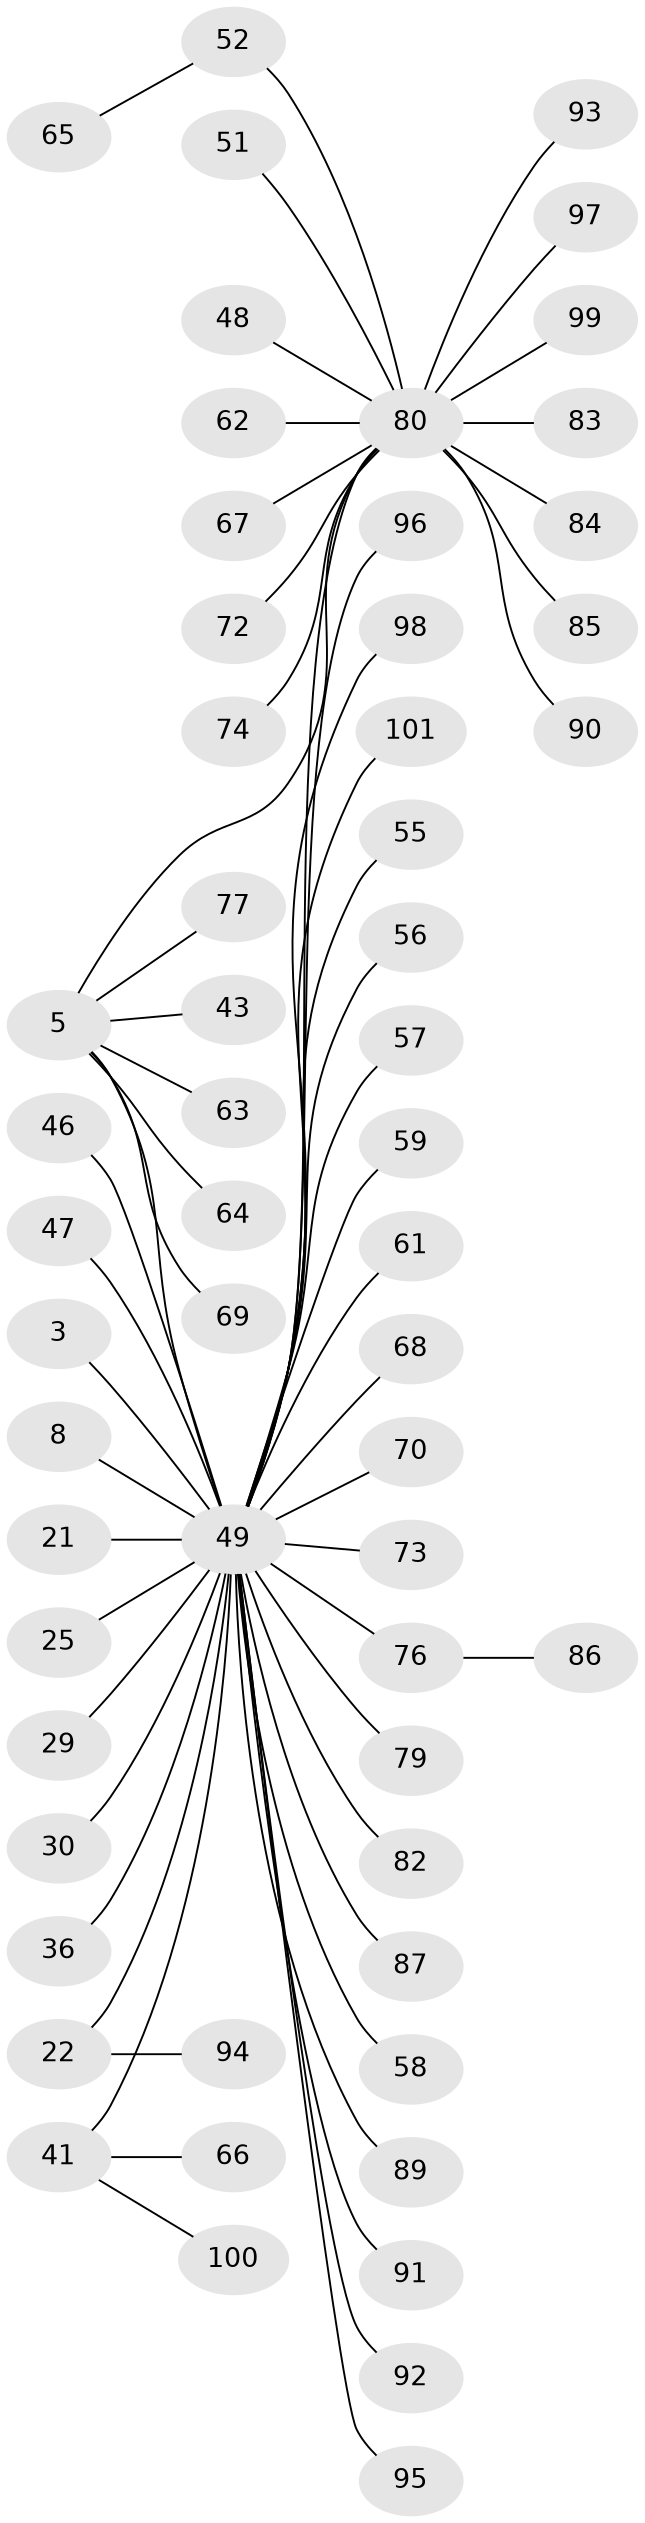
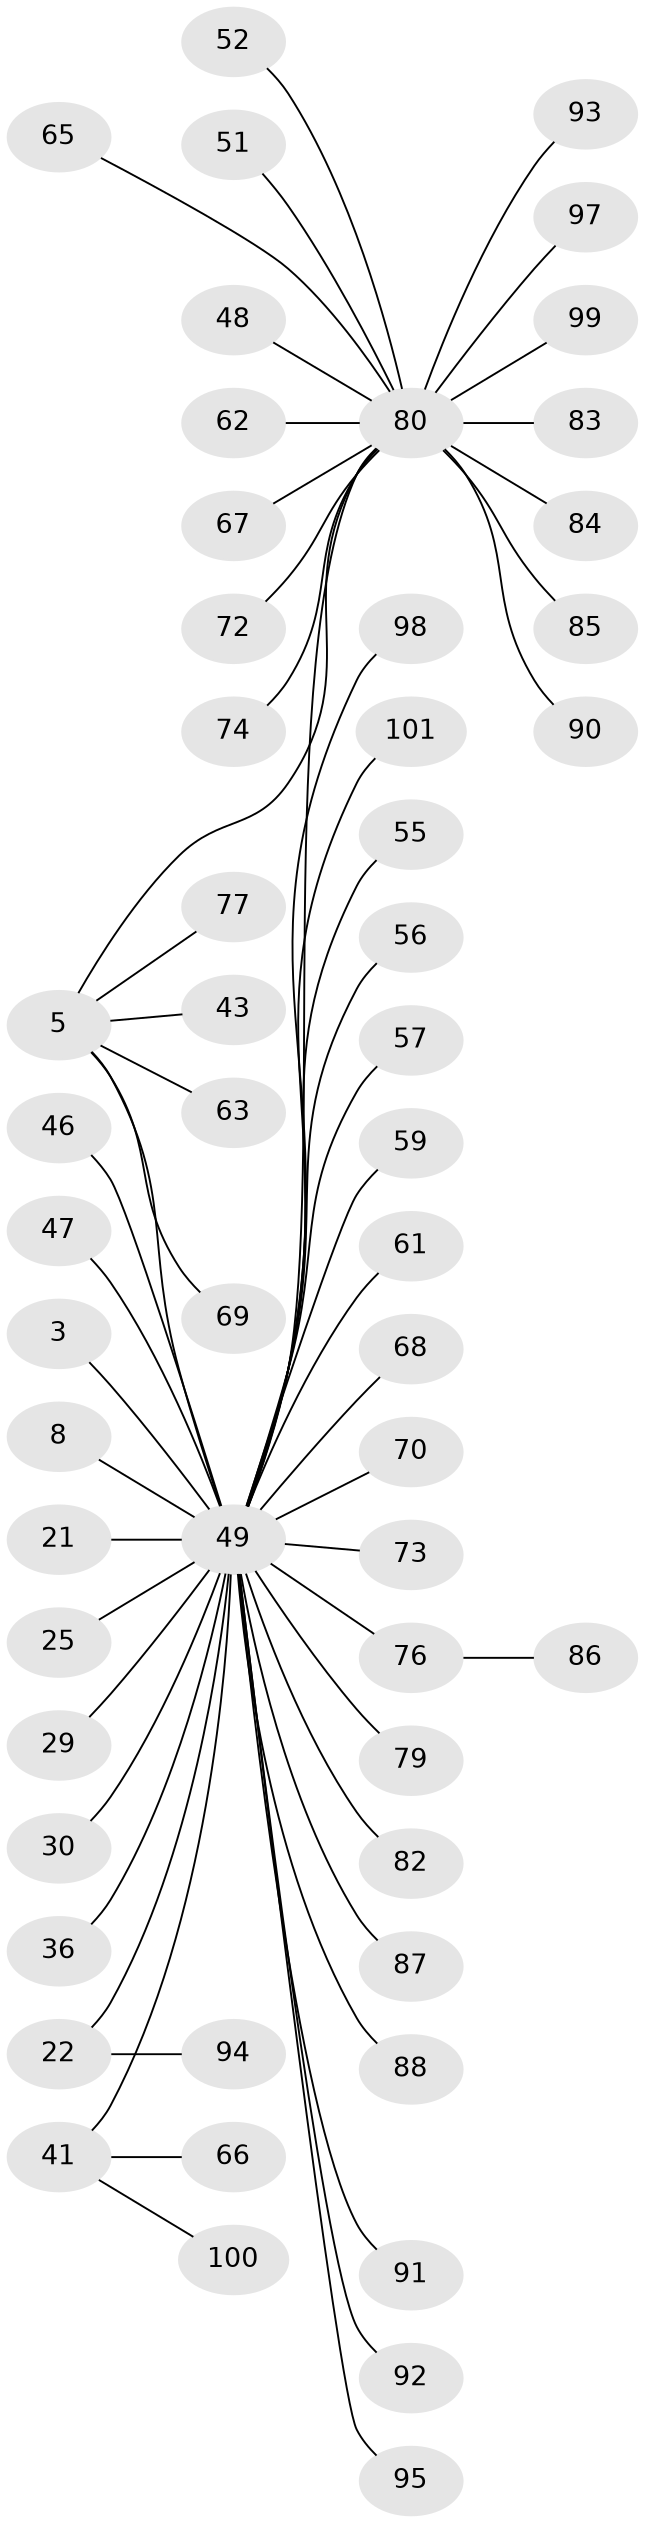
  graph {
    fontname="DejaVu Sans"
    rankdir=LR
    node [color=gray90 fontname="DejaVu Sans" style=filled]
    edge [fontname="DejaVu Sans"]
    49 [super="+4+10+37+15+45+2"]
    80 [super="+32+19+16+33+75+44"]
    55
    56
    57
    59 [super="+31"]
    61
    68 [super="+39"]
    70
    73 [super="+35"]
    76 [super="+53"]
    79
    82 [super="+12"]
    87
-   88 [label=58]
-   89
+   88
    91 [super="+50+78"]
    92 [super="+23+54"]
    95
-   96
    98
    101
    3
    5 [super="+1"]
    43
    63 [super="+9"]
-   64
    69
    77
    83
    84
    85
    90
    93
    97
    99
    8
    21
    22 [super="+18"]
    94
    25
    29
    30
    36
    41 [super="+40"]
    66
    100 [super="+81"]
    46
    47
    86
    51
    52
    n53 [label=48]
    62
    65
    67
    72
    74
    49 -- 80 [weight=2]
    49 -- 55
    49 -- 56
    49 -- 57
    49 -- 59
    49 -- 61
    49 -- 68
    49 -- 70
    49 -- 73
    49 -- 76 [weight=3]
    49 -- 79
    49 -- 82
    49 -- 87
    49 -- 88
-   49 -- 89
    49 -- 91
    49 -- 92
    49 -- 95
-   49 -- 96
    49 -- 98
    49 -- 101
    80 -- 83
    80 -- 84
    80 -- 85
    80 -- 90
    80 -- 93
    80 -- 97
    80 -- 99
    76 -- 86
    3 -- 49
    5 -- 49 [weight=3]
    5 -- 80
    5 -- 43
    5 -- 63
-   5 -- 64
    5 -- 69
    5 -- 77
    8 -- 49
    21 -- 49
    22 -- 49 [weight=2]
    22 -- 94
    25 -- 49
    29 -- 49
    30 -- 49
    36 -- 49
    41 -- 49 [weight=2]
    41 -- 66
    41 -- 100
    46 -- 49
    47 -- 49 [weight=2]
    51 -- 80
    52 -- 80
    n53 -- 80
    62 -- 80
-   65 -- 52
+   65 -- 80
    67 -- 80
    72 -- 80
    74 -- 80
  }
